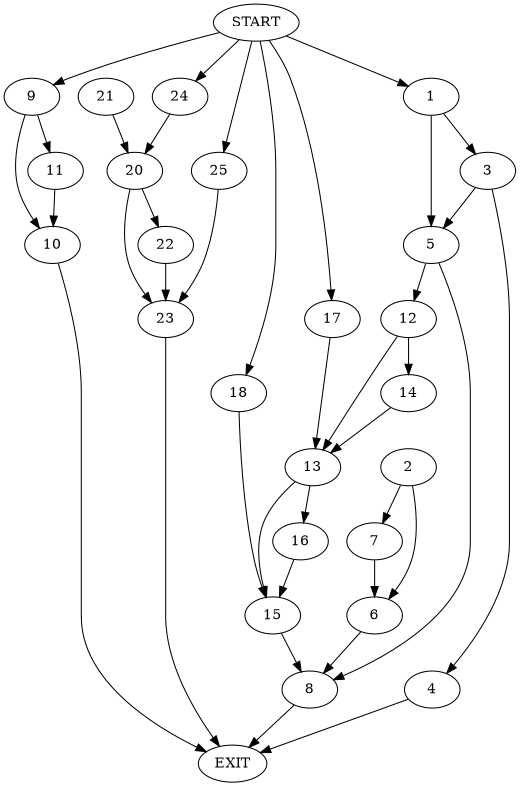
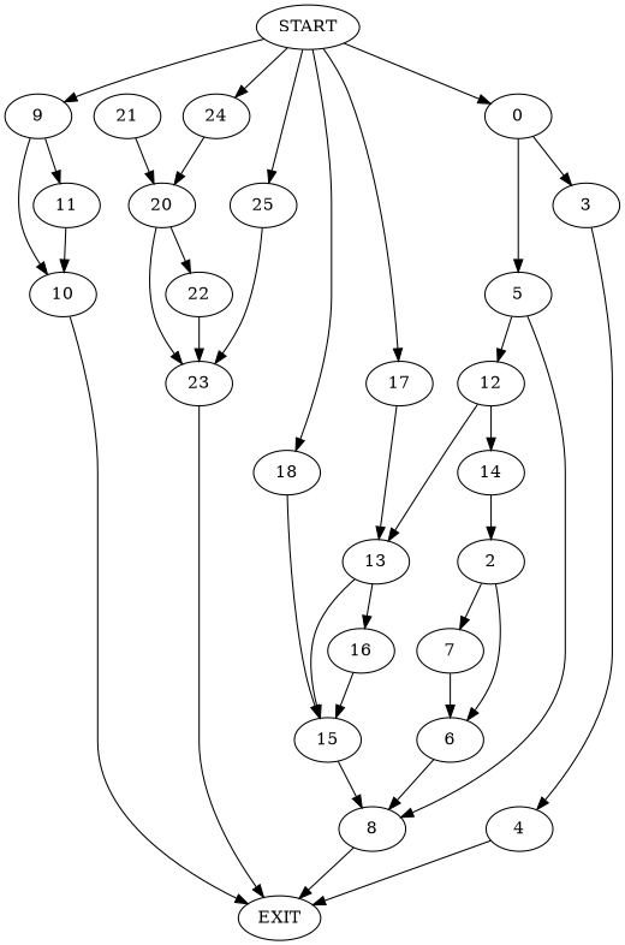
  digraph {
    n1 [label=START]
-   1
+   1 [label=0]
    9
    17
    18
    24
    25
    3
    5
    10
    11
    13
    15
    20
    23
    n16 [label=EXIT]
    2
    6
    7
    4
    8
    12
    14
    16
    22
    21
    n1 -> 1
    n1 -> 9
    n1 -> 17
    n1 -> 18
    n1 -> 24
    n1 -> 25
    1 -> 3
    1 -> 5
    9 -> 10
    9 -> 11
    17 -> 13
    18 -> 15
    24 -> 20
    25 -> 23
-   3 -> 5
    3 -> 4
    5 -> 8
    5 -> 12
    10 -> n16
    11 -> 10
    13 -> 15
    13 -> 16
    15 -> 8
    20 -> 23
    20 -> 22
    23 -> n16
    2 -> 6
    2 -> 7
    6 -> 8
    7 -> 6
    4 -> n16
    8 -> n16
    12 -> 13
    12 -> 14
-   14 -> 13
+   14 -> 2
    16 -> 15
    22 -> 23
    21 -> 20
  }
